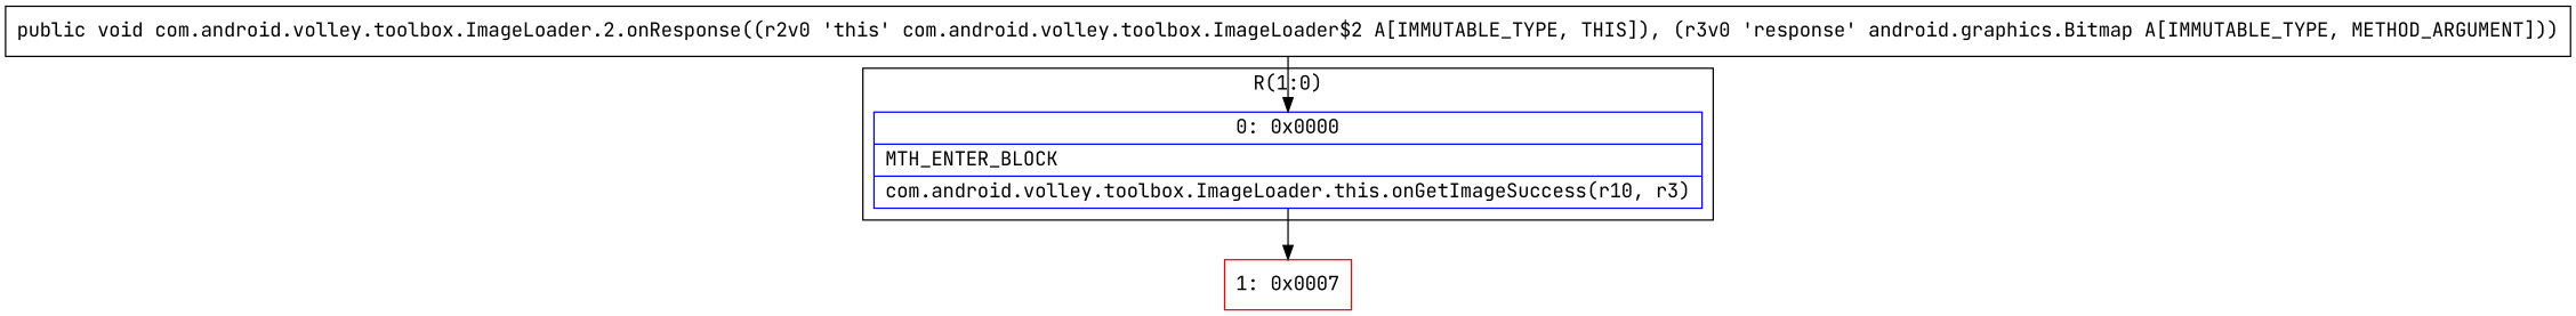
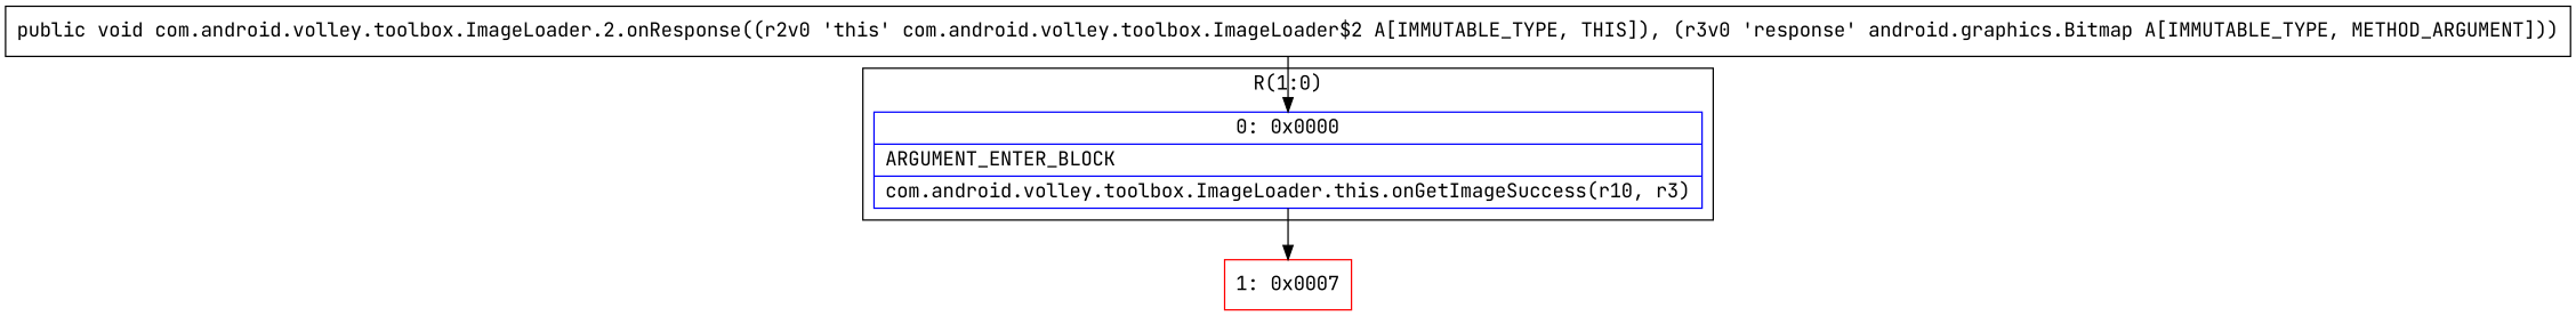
  digraph {
    fontname="JetBrains Mono"
    node [shape=record fontname="JetBrains Mono"]
    edge [fontname="JetBrains Mono"]
-   n1 [color=blue label="{0\:\ 0x0000|MTH_ENTER_BLOCK\l|com.android.volley.toolbox.ImageLoader.this.onGetImageSuccess(r10, r3)\l}"]
+   n1 [color=blue label="{0\:\ 0x0000|ARGUMENT_ENTER_BLOCK\l|com.android.volley.toolbox.ImageLoader.this.onGetImageSuccess(r10, r3)\l}"]
    n2 [color=red label="{1\:\ 0x0007}"]
    n3 [label="{public void com.android.volley.toolbox.ImageLoader.2.onResponse((r2v0 'this' com.android.volley.toolbox.ImageLoader$2 A[IMMUTABLE_TYPE, THIS]), (r3v0 'response' android.graphics.Bitmap A[IMMUTABLE_TYPE, METHOD_ARGUMENT])) }"]
    subgraph cluster_1 {
      label="R(1:0)"
      n1
    }
    n1 -> n2
    n3 -> n1
  }
